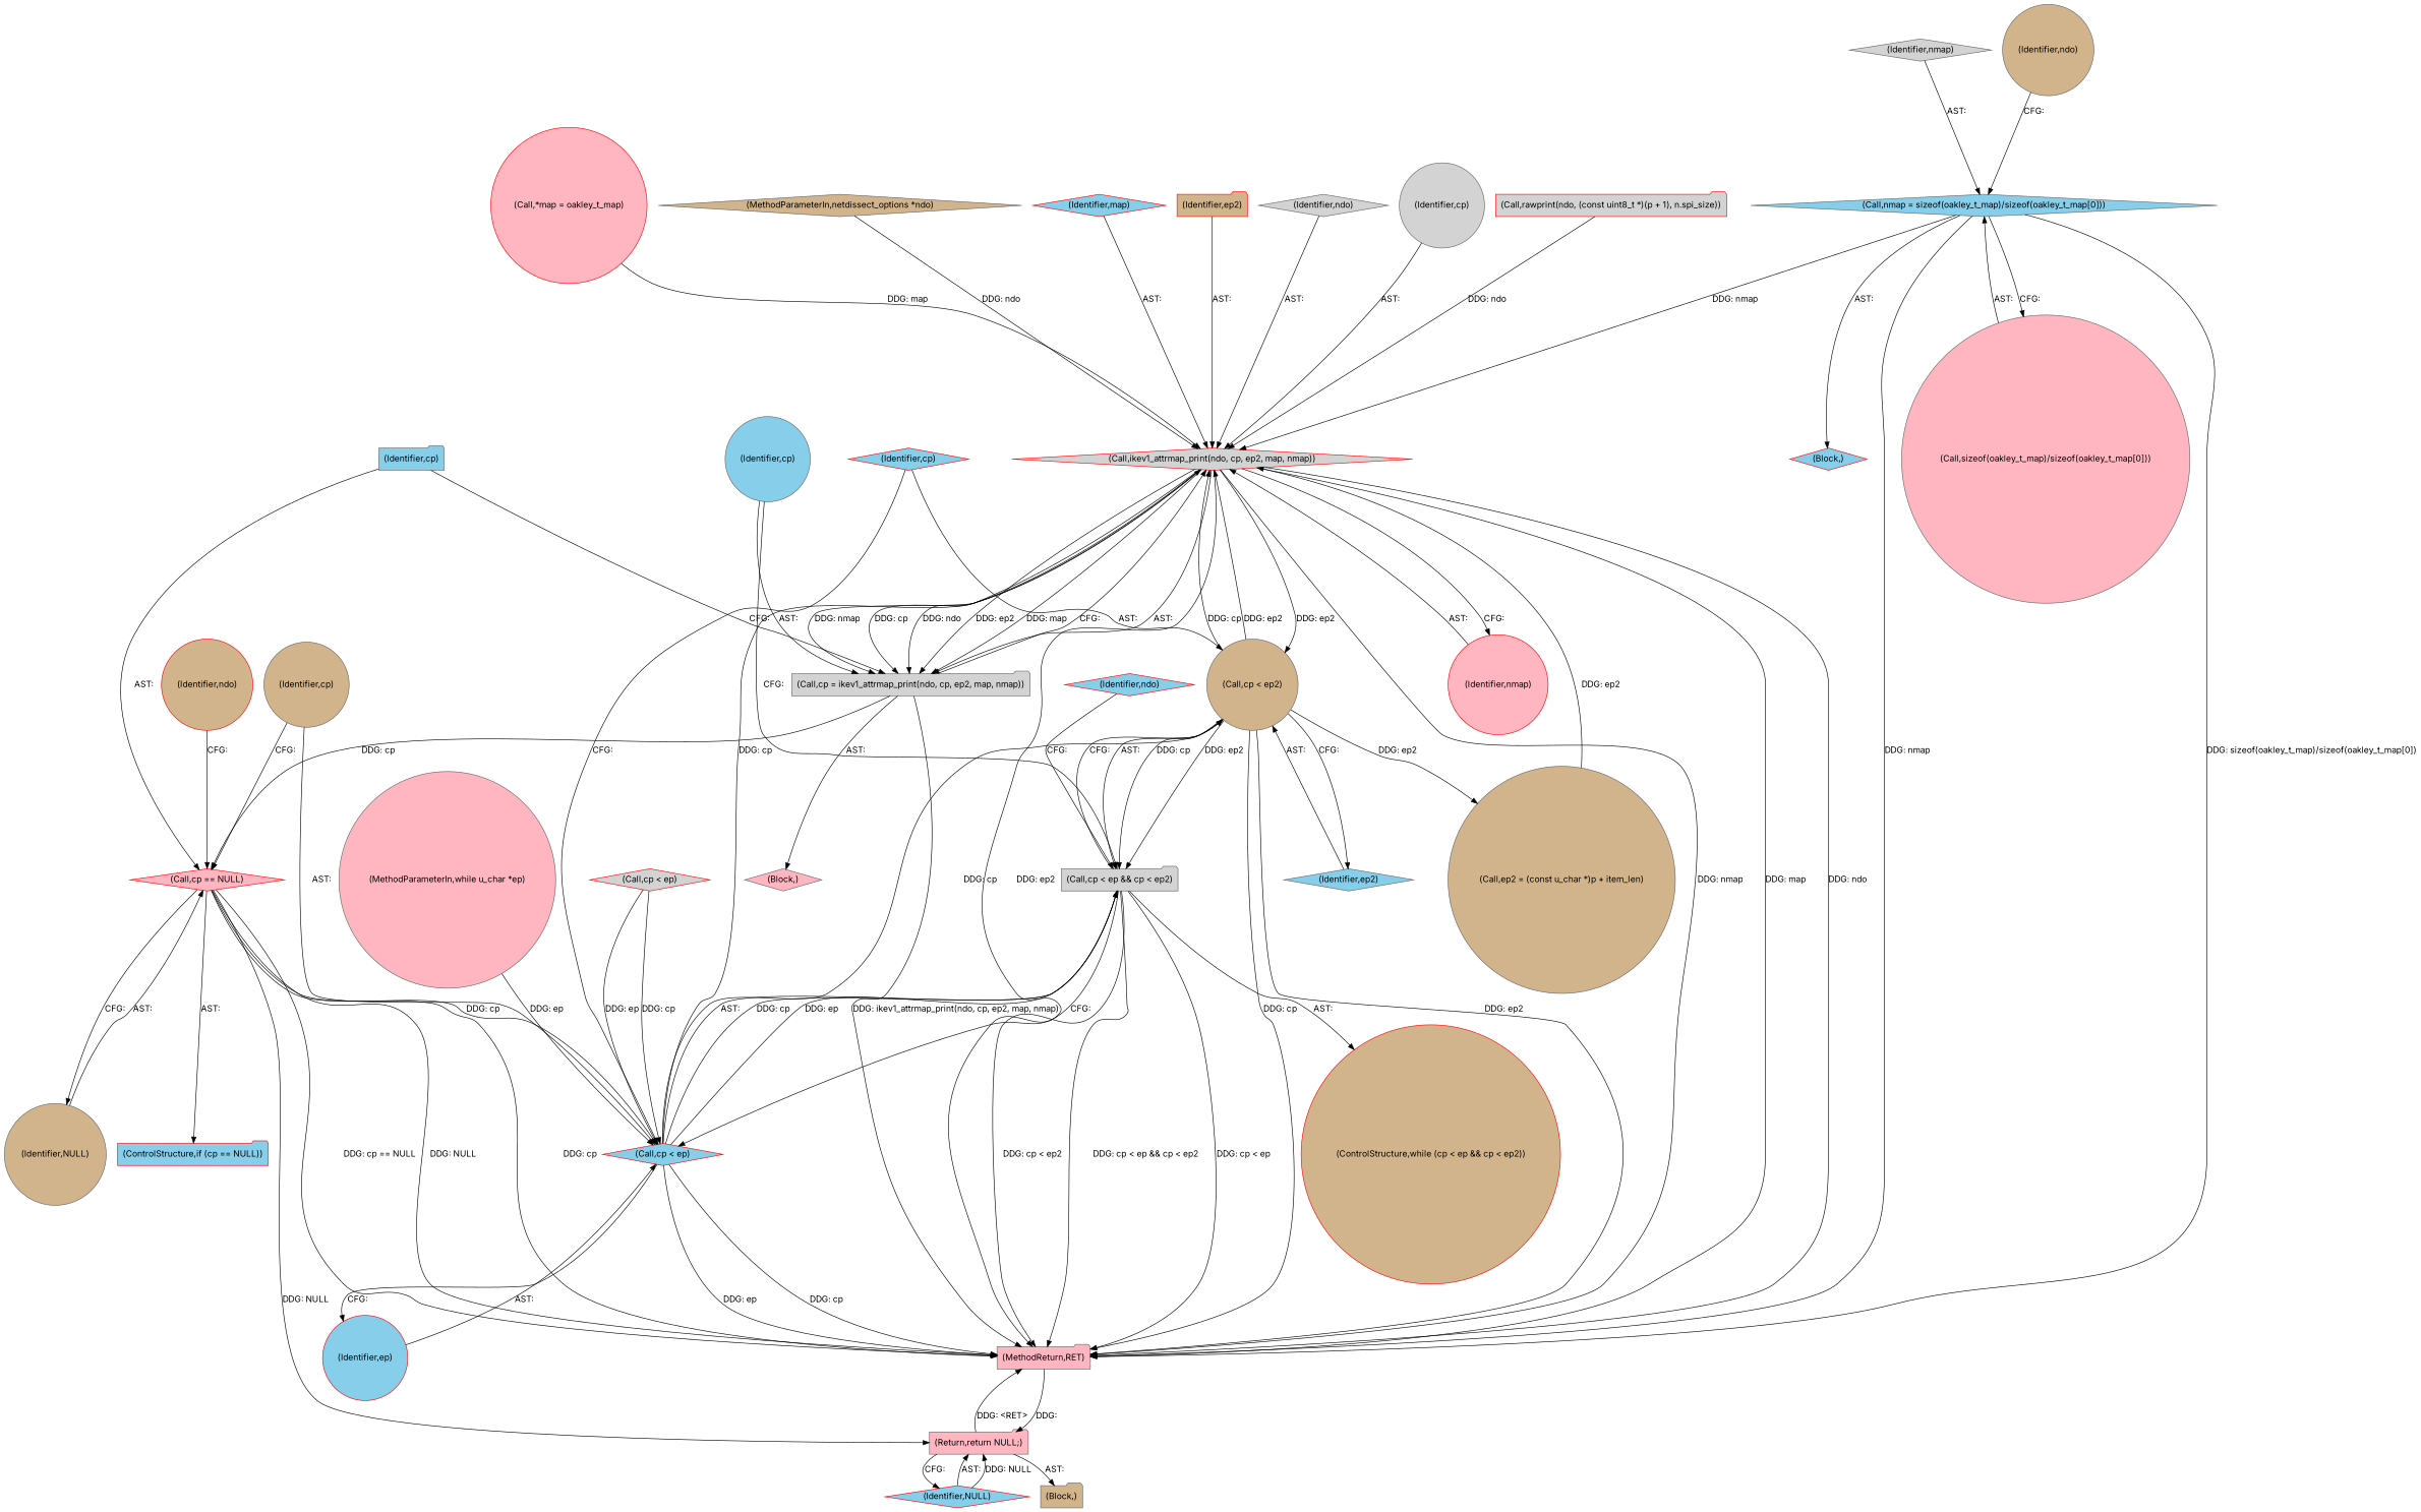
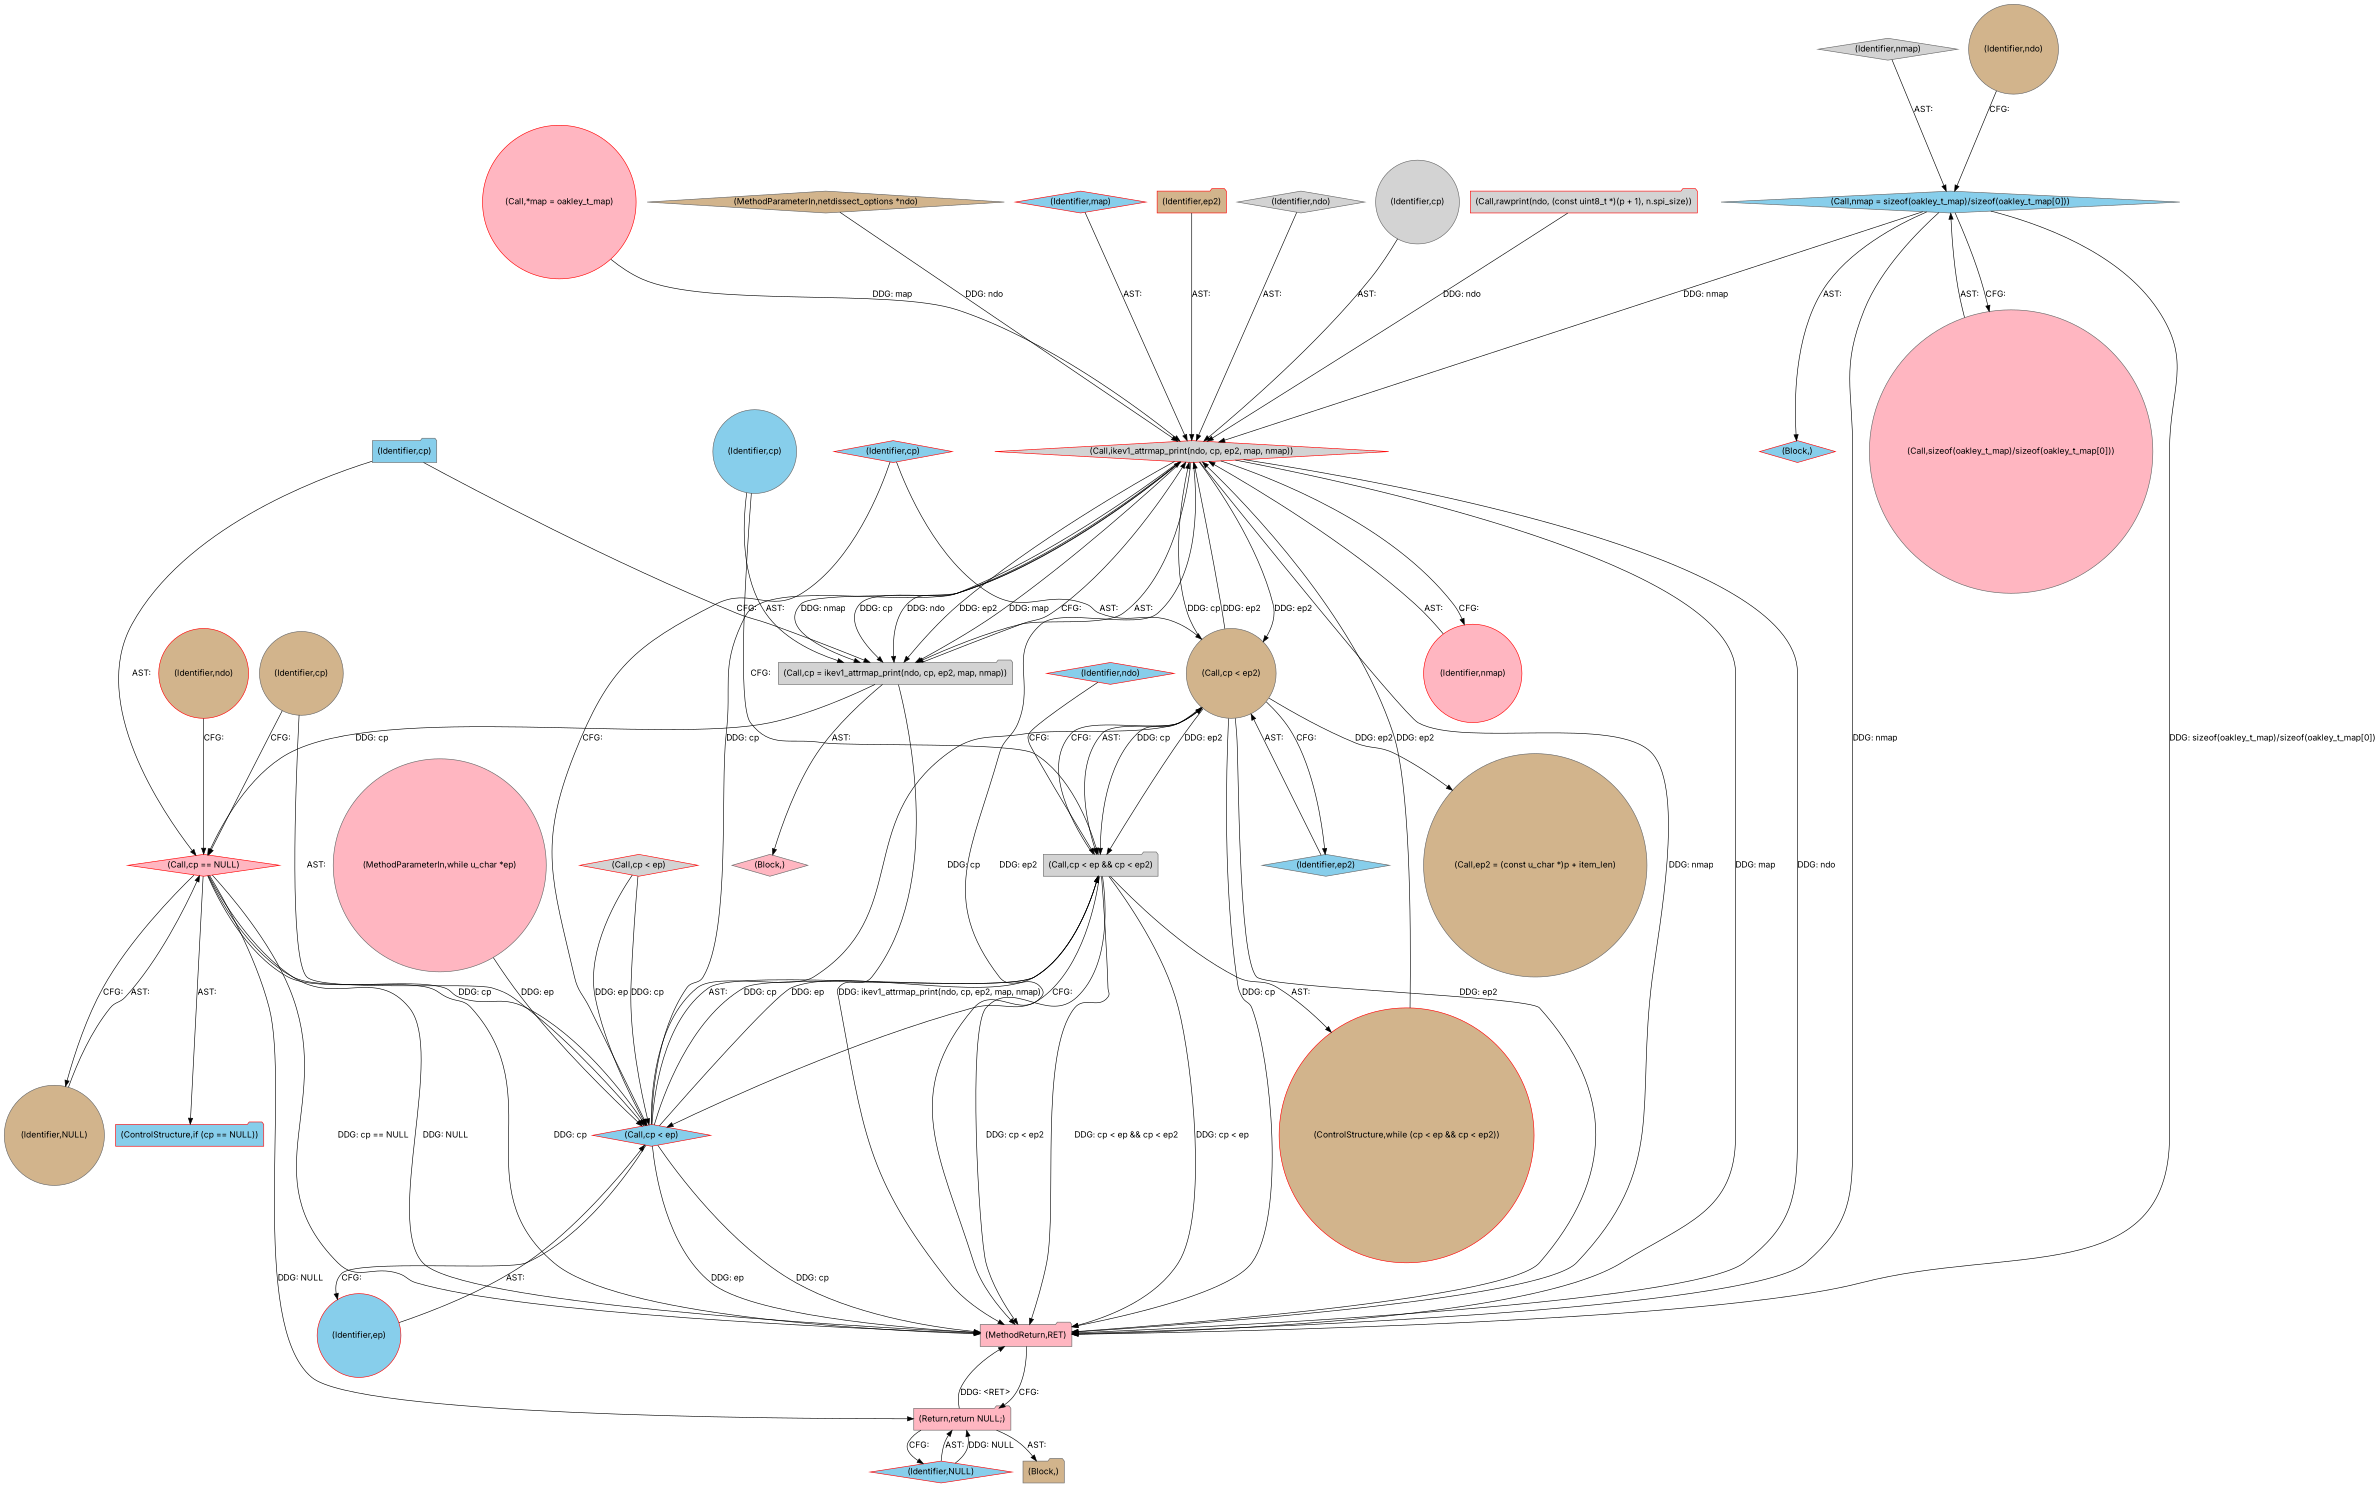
  digraph {
    fontname=Inter
    node [color=gray40 fillcolor=skyblue fontname=Inter shape=diamond style=filled]
    edge [fontname=Inter]
    n1 [label="(Call,nmap = sizeof(oakley_t_map)/sizeof(oakley_t_map[0]))"]
    n2 [color=red fillcolor=lightgrey label="(Call,ikev1_attrmap_print(ndo, cp, ep2, map, nmap))"]
    n3 [fillcolor=lightpink label="(MethodReturn,RET)" shape=folder]
    n4 [color=red label="(Block,)"]
    n5 [fillcolor=lightpink label="(Call,sizeof(oakley_t_map)/sizeof(oakley_t_map[0]))" shape=circle]
    n6 [fillcolor=tan label="(Call,cp < ep2)" shape=circle]
    n7 [fillcolor=lightgrey label="(Call,cp = ikev1_attrmap_print(ndo, cp, ep2, map, nmap))" shape=folder]
    n8 [color=red fillcolor=lightpink label="(Identifier,nmap)" shape=circle]
    n9 [fillcolor=lightpink label="(Return,return NULL;)" shape=folder]
    n10 [fillcolor=lightgrey label="(Call,cp < ep && cp < ep2)" shape=folder]
    n11 [label="(Identifier,ep2)"]
    n12 [fillcolor=tan label="(Call,ep2 = (const u_char *)p + item_len)" shape=circle]
    n13 [color=red fillcolor=lightpink label="(Call,cp == NULL)"]
    n14 [fillcolor=lightpink label="(Block,)"]
    n15 [color=red label="(Call,cp < ep)"]
    n16 [color=red fillcolor=tan label="(ControlStructure,while (cp < ep && cp < ep2))" shape=circle]
    n17 [color=red label="(Identifier,ep)" shape=circle]
    n18 [color=red label="(ControlStructure,if (cp == NULL))" shape=folder]
    n19 [fillcolor=tan label="(Identifier,NULL)" shape=circle]
    n20 [color=red label="(Identifier,NULL)"]
    n21 [fillcolor=tan label="(Block,)" shape=folder]
    n22 [fillcolor=tan label="(Identifier,cp)" shape=circle]
    n23 [fillcolor=lightgrey label="(Identifier,nmap)"]
    n24 [label="(Identifier,cp)" shape=circle]
    n25 [fillcolor=lightgrey label="(Identifier,ndo)"]
    n26 [fillcolor=lightpink label="(MethodParameterIn,while u_char *ep)" shape=circle]
    n27 [color=red fillcolor=lightgrey label="(Call,cp < ep)"]
    n28 [color=red label="(Identifier,ndo)"]
    n29 [fillcolor=lightgrey label="(Identifier,cp)" shape=circle]
    n30 [color=red fillcolor=tan label="(Identifier,ndo)" shape=circle]
    n31 [color=red fillcolor=lightgrey label="(Call,rawprint(ndo, (const uint8_t *)(p + 1), n.spi_size))" shape=folder]
    n32 [color=red fillcolor=lightpink label="(Call,*map = oakley_t_map)" shape=circle]
    n33 [fillcolor=tan label="(MethodParameterIn,netdissect_options *ndo)"]
    n34 [color=red label="(Identifier,map)"]
    n35 [fillcolor=tan label="(Identifier,ndo)" shape=circle]
    n36 [color=red fillcolor=tan label="(Identifier,ep2)" shape=folder]
    n37 [label="(Identifier,cp)" shape=folder]
    n38 [color=red label="(Identifier,cp)"]
    n1 -> n2 [label="DDG: nmap"]
    n1 -> n3 [label="DDG: sizeof(oakley_t_map)/sizeof(oakley_t_map[0])"]
    n1 -> n3 [label="DDG: nmap"]
    n1 -> n4 [label="AST: "]
    n1 -> n5 [label="CFG: "]
    n2 -> n3 [label="DDG: ep2"]
    n2 -> n3 [label="DDG: nmap"]
    n2 -> n3 [label="DDG: map"]
    n2 -> n3 [label="DDG: ndo"]
    n2 -> n6 [label="DDG: ep2"]
    n2 -> n7 [label="AST: "]
    n2 -> n7 [label="DDG: nmap"]
    n2 -> n7 [label="DDG: cp"]
    n2 -> n7 [label="DDG: ndo"]
    n2 -> n7 [label="DDG: ep2"]
    n2 -> n7 [label="DDG: map"]
    n2 -> n8 [label="CFG: "]
-   n3 -> n9 [label="DDG: "]
+   n3 -> n9 [label="CFG: "]
    n5 -> n1 [label="AST: "]
    n6 -> n2 [label="DDG: cp"]
    n6 -> n2 [label="DDG: ep2"]
    n6 -> n3 [label="DDG: cp"]
    n6 -> n3 [label="DDG: ep2"]
    n6 -> n10 [label="AST: "]
    n6 -> n10 [label="DDG: cp"]
    n6 -> n10 [label="DDG: ep2"]
    n6 -> n11 [label="CFG: "]
    n6 -> n12 [label="DDG: ep2"]
    n7 -> n2 [label="CFG: "]
    n7 -> n3 [label="DDG: ikev1_attrmap_print(ndo, cp, ep2, map, nmap)"]
    n7 -> n13 [label="DDG: cp"]
    n7 -> n14 [label="AST: "]
    n8 -> n2 [label="AST: "]
    n9 -> n3 [label="DDG: <RET>"]
    n9 -> n20 [label="CFG: "]
    n9 -> n21 [label="AST: "]
    n10 -> n3 [label="DDG: cp < ep && cp < ep2"]
    n10 -> n3 [label="DDG: cp < ep"]
    n10 -> n3 [label="DDG: cp < ep2"]
    n10 -> n6 [label="CFG: "]
    n10 -> n15 [label="CFG: "]
    n10 -> n16 [label="AST: "]
    n11 -> n6 [label="AST: "]
-   n12 -> n2 [label="DDG: ep2"]
+   n16 -> n2 [label="DDG: ep2"]
    n13 -> n3 [label="DDG: cp"]
    n13 -> n3 [label="DDG: cp == NULL"]
    n13 -> n3 [label="DDG: NULL"]
    n13 -> n9 [label="DDG: NULL"]
    n13 -> n15 [label="DDG: cp"]
    n13 -> n18 [label="AST: "]
    n13 -> n19 [label="CFG: "]
    n15 -> n2 [label="DDG: cp"]
    n15 -> n3 [label="DDG: ep"]
    n15 -> n3 [label="DDG: cp"]
    n15 -> n6 [label="DDG: cp"]
    n15 -> n10 [label="AST: "]
    n15 -> n10 [label="DDG: cp"]
    n15 -> n10 [label="DDG: ep"]
    n15 -> n17 [label="CFG: "]
    n17 -> n15 [label="AST: "]
    n19 -> n13 [label="AST: "]
    n20 -> n9 [label="AST: "]
    n20 -> n9 [label="DDG: NULL"]
    n22 -> n13 [label="CFG: "]
    n22 -> n15 [label="AST: "]
    n23 -> n1 [label="AST: "]
    n24 -> n7 [label="AST: "]
    n24 -> n10 [label="CFG: "]
    n25 -> n2 [label="AST: "]
    n26 -> n15 [label="DDG: ep"]
    n27 -> n15 [label="DDG: cp"]
    n27 -> n15 [label="DDG: ep"]
    n28 -> n10 [label="CFG: "]
    n29 -> n2 [label="AST: "]
    n30 -> n13 [label="CFG: "]
    n31 -> n2 [label="DDG: ndo"]
    n32 -> n2 [label="DDG: map"]
    n33 -> n2 [label="DDG: ndo"]
    n34 -> n2 [label="AST: "]
    n35 -> n1 [label="CFG: "]
    n36 -> n2 [label="AST: "]
    n37 -> n7 [label="CFG: "]
    n37 -> n13 [label="AST: "]
    n38 -> n6 [label="AST: "]
    n38 -> n15 [label="CFG: "]
  }
